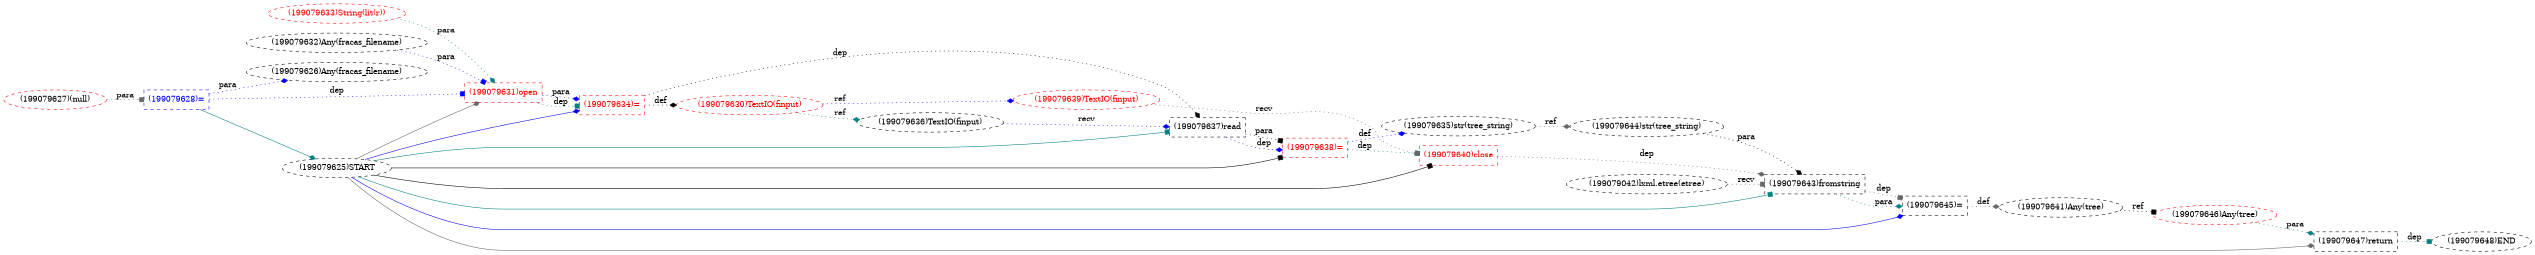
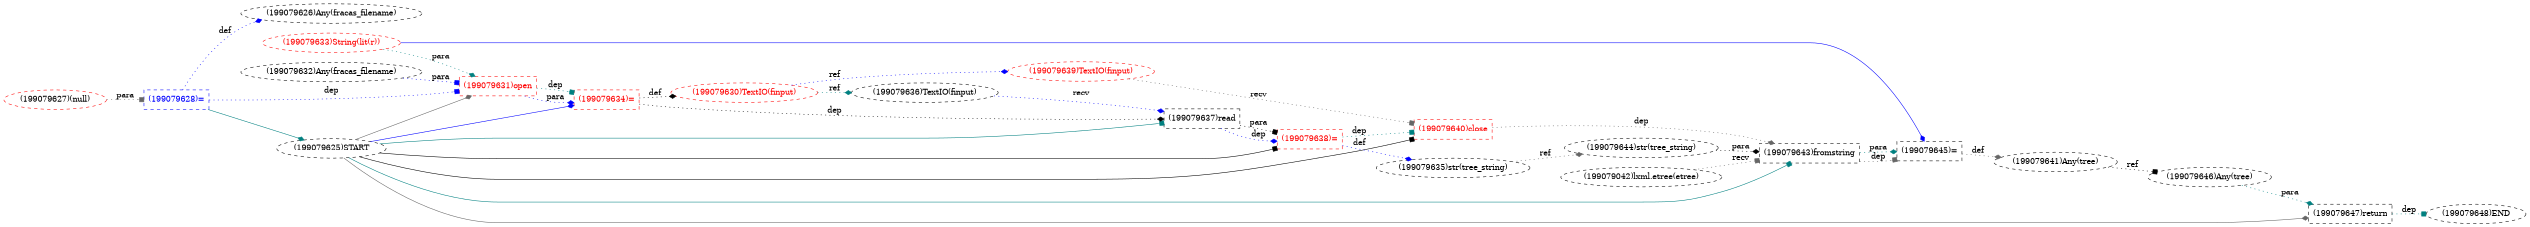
  digraph {
    rankdir=LR
    node [shape=ellipse style=dashed]
    edge [arrowhead=diamond color=blue style=dotted]
    n1 [color=blue fontcolor=blue label="(199079628)=" shape=box]
    n2 [label="(199079626)Any(fracas_filename)"]
    n3 [color=red fontcolor=red label="(199079631)open" shape=box]
    n4 [label="(199079625)START" shape=""]
    n5 [color=red fontcolor=red label="(199079634)=" shape=box]
    n6 [color=red fontcolor=red label="(199079633)String(lit(r))"]
    n7 [label="(199079632)Any(fracas_filename)"]
    n8 [label="(199079643)fromstring" shape=box]
    n9 [color=red fontcolor=red label="(199079640)close" shape=box]
    n10 [color=red fontcolor=red label="(199079638)=" shape=box]
    n11 [label="(199079637)read" shape=box]
    n12 [color=black fontcolor=black label="(199079645)=" shape=box]
    n13 [label="(199079647)return" shape=box]
    n14 [color=red fontcolor=red label="(199079630)TextIO(finput)"]
    n15 [label="(199079635)str(tree_string)"]
    n16 [label="(199079641)Any(tree)"]
    n17 [label="(199079648)END" shape=""]
    n18 [label="(199079042)lxml.etree(etree)"]
    n19 [color=red fontcolor=red label="(199079639)TextIO(finput)"]
    n20 [label="(199079636)TextIO(finput)"]
    n21 [label="(199079644)str(tree_string)"]
    n22 [color=red label="(199079627)(null)"]
-   n23 [label="(199079646)Any(tree)" color=red]
-   n1 -> n2 [label=para]
+   n23 [label="(199079646)Any(tree)"]
+   n1 -> n2 [label=def]
    n1 -> n3 [arrowhead=box label=dep]
    n1 -> n4 [color=teal style=solid]
    n3 -> n5 [arrowhead=box color=teal label=dep]
    n3 -> n5 [label=para]
    n4 -> n3 [color=gray40 style=solid]
    n4 -> n5 [style=solid]
    n4 -> n8 [arrowhead=box color=teal style=solid]
    n4 -> n9 [arrowhead=box color=black style=solid]
    n4 -> n10 [arrowhead=box color=black style=solid]
    n4 -> n11 [arrowhead=box color=teal style=solid]
-   n4 -> n12 [style=solid]
+   n6 -> n12 [style=solid]
    n4 -> n13 [color=gray40 style=solid]
    n5 -> n11 [color=black label=dep]
    n5 -> n14 [color=black label=def]
    n6 -> n3 [color=teal label=para]
    n7 -> n3 [arrowhead=box label=para]
    n8 -> n12 [arrowhead=box color=gray40 label=dep]
    n8 -> n12 [color=teal label=para]
    n9 -> n8 [color=gray40 label=dep]
    n10 -> n9 [arrowhead=box color=teal label=dep]
    n10 -> n15 [label=def]
    n11 -> n10 [label=dep]
    n11 -> n10 [arrowhead=box color=black label=para]
    n12 -> n16 [color=gray40 label=def]
    n13 -> n17 [arrowhead=box color=teal label=dep]
    n14 -> n19 [label=ref]
    n14 -> n20 [color=teal label=ref]
    n15 -> n21 [color=gray40 label=ref]
    n16 -> n23 [arrowhead=box color=black label=ref]
    n18 -> n8 [arrowhead=box color=gray40 label=recv]
    n19 -> n9 [arrowhead=box color=gray40 label=recv]
    n20 -> n11 [label=recv]
    n21 -> n8 [color=black label=para]
    n22 -> n1 [arrowhead=box color=gray40 label=para]
    n23 -> n13 [color=teal label=para]
  }
